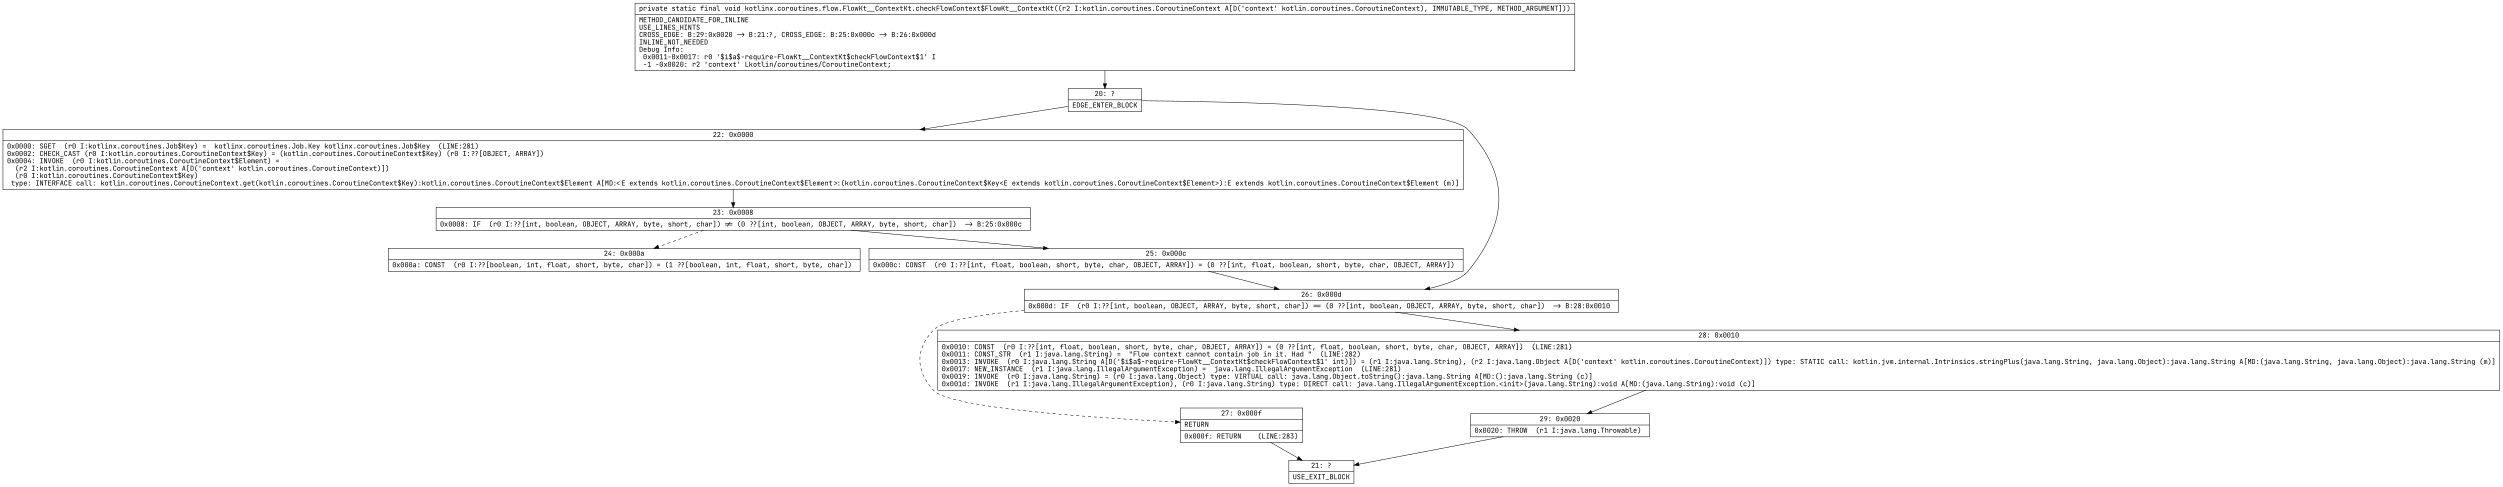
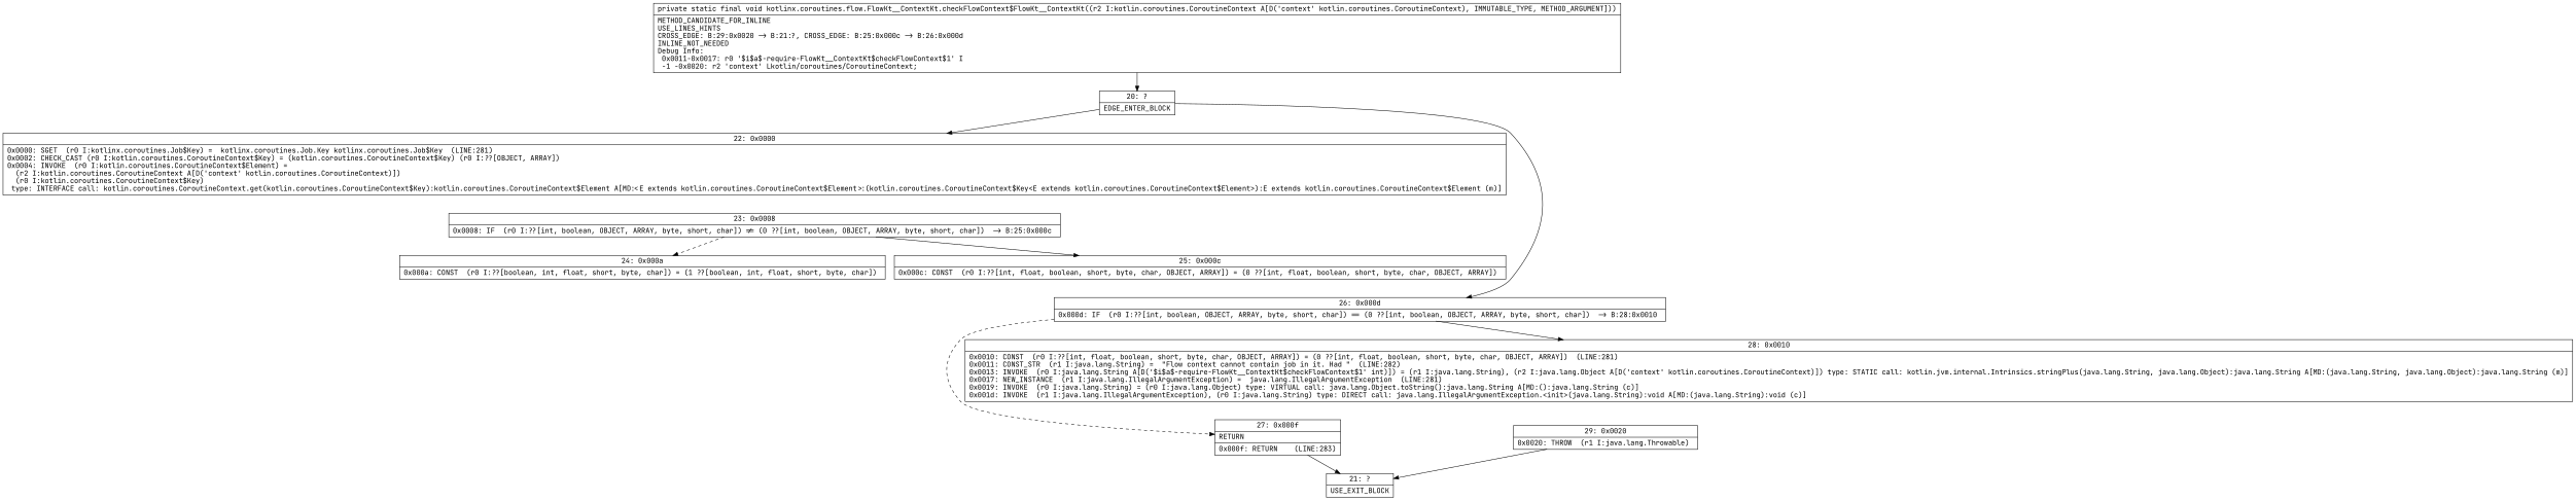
  digraph {
    fontname="JetBrains Mono"
    node [fontname="JetBrains Mono" shape=record]
    edge [fontname="JetBrains Mono"]
    n1 [label="{20\:\ ?|EDGE_ENTER_BLOCK\l}"]
    n2 [label="{22\:\ 0x0000|0x0000: SGET  (r0 I:kotlinx.coroutines.Job$Key) =  kotlinx.coroutines.Job.Key kotlinx.coroutines.Job$Key  (LINE:281)\l0x0002: CHECK_CAST (r0 I:kotlin.coroutines.CoroutineContext$Key) = (kotlin.coroutines.CoroutineContext$Key) (r0 I:??[OBJECT, ARRAY]) \l0x0004: INVOKE  (r0 I:kotlin.coroutines.CoroutineContext$Element) = \l  (r2 I:kotlin.coroutines.CoroutineContext A[D('context' kotlin.coroutines.CoroutineContext)])\l  (r0 I:kotlin.coroutines.CoroutineContext$Key)\l type: INTERFACE call: kotlin.coroutines.CoroutineContext.get(kotlin.coroutines.CoroutineContext$Key):kotlin.coroutines.CoroutineContext$Element A[MD:\<E extends kotlin.coroutines.CoroutineContext$Element\>:(kotlin.coroutines.CoroutineContext$Key\<E extends kotlin.coroutines.CoroutineContext$Element\>):E extends kotlin.coroutines.CoroutineContext$Element (m)]\l}"]
    n3 [label="{26\:\ 0x000d|0x000d: IF  (r0 I:??[int, boolean, OBJECT, ARRAY, byte, short, char]) == (0 ??[int, boolean, OBJECT, ARRAY, byte, short, char])  \-\> B:28:0x0010 \l}"]
    n4 [label="{23\:\ 0x0008|0x0008: IF  (r0 I:??[int, boolean, OBJECT, ARRAY, byte, short, char]) != (0 ??[int, boolean, OBJECT, ARRAY, byte, short, char])  \-\> B:25:0x000c \l}"]
    n5 [label="{24\:\ 0x000a|0x000a: CONST  (r0 I:??[boolean, int, float, short, byte, char]) = (1 ??[boolean, int, float, short, byte, char]) \l}"]
    n6 [label="{25\:\ 0x000c|0x000c: CONST  (r0 I:??[int, float, boolean, short, byte, char, OBJECT, ARRAY]) = (0 ??[int, float, boolean, short, byte, char, OBJECT, ARRAY]) \l}"]
    n7 [label="{27\:\ 0x000f|RETURN\l|0x000f: RETURN    (LINE:283)\l}"]
    n8 [label="{28\:\ 0x0010|0x0010: CONST  (r0 I:??[int, float, boolean, short, byte, char, OBJECT, ARRAY]) = (0 ??[int, float, boolean, short, byte, char, OBJECT, ARRAY])  (LINE:281)\l0x0011: CONST_STR  (r1 I:java.lang.String) =  \"Flow context cannot contain job in it. Had \"  (LINE:282)\l0x0013: INVOKE  (r0 I:java.lang.String A[D('$i$a$\-require\-FlowKt__ContextKt$checkFlowContext$1' int)]) = (r1 I:java.lang.String), (r2 I:java.lang.Object A[D('context' kotlin.coroutines.CoroutineContext)]) type: STATIC call: kotlin.jvm.internal.Intrinsics.stringPlus(java.lang.String, java.lang.Object):java.lang.String A[MD:(java.lang.String, java.lang.Object):java.lang.String (m)]\l0x0017: NEW_INSTANCE  (r1 I:java.lang.IllegalArgumentException) =  java.lang.IllegalArgumentException  (LINE:281)\l0x0019: INVOKE  (r0 I:java.lang.String) = (r0 I:java.lang.Object) type: VIRTUAL call: java.lang.Object.toString():java.lang.String A[MD:():java.lang.String (c)]\l0x001d: INVOKE  (r1 I:java.lang.IllegalArgumentException), (r0 I:java.lang.String) type: DIRECT call: java.lang.IllegalArgumentException.\<init\>(java.lang.String):void A[MD:(java.lang.String):void (c)]\l}"]
    n9 [label="{21\:\ ?|USE_EXIT_BLOCK\l}"]
    n10 [label="{29\:\ 0x0020|0x0020: THROW  (r1 I:java.lang.Throwable) \l}"]
    n11 [label="{private static final void kotlinx.coroutines.flow.FlowKt__ContextKt.checkFlowContext$FlowKt__ContextKt((r2 I:kotlin.coroutines.CoroutineContext A[D('context' kotlin.coroutines.CoroutineContext), IMMUTABLE_TYPE, METHOD_ARGUMENT]))  | METHOD_CANDIDATE_FOR_INLINE\lUSE_LINES_HINTS\lCROSS_EDGE: B:29:0x0020 \-\> B:21:?, CROSS_EDGE: B:25:0x000c \-\> B:26:0x000d\lINLINE_NOT_NEEDED\lDebug Info:\l  0x0011\-0x0017: r0 '$i$a$\-require\-FlowKt__ContextKt$checkFlowContext$1' I\l  \-1 \-0x0020: r2 'context' Lkotlin\/coroutines\/CoroutineContext;\l}"]
    n1 -> n2
    n1 -> n3
-   n2 -> n4
    n3 -> n7 [style=dashed]
    n3 -> n8
    n4 -> n5 [style=dashed]
    n4 -> n6
-   n6 -> n3
    n7 -> n9
-   n8 -> n10
    n10 -> n9
    n11 -> n1
  }
